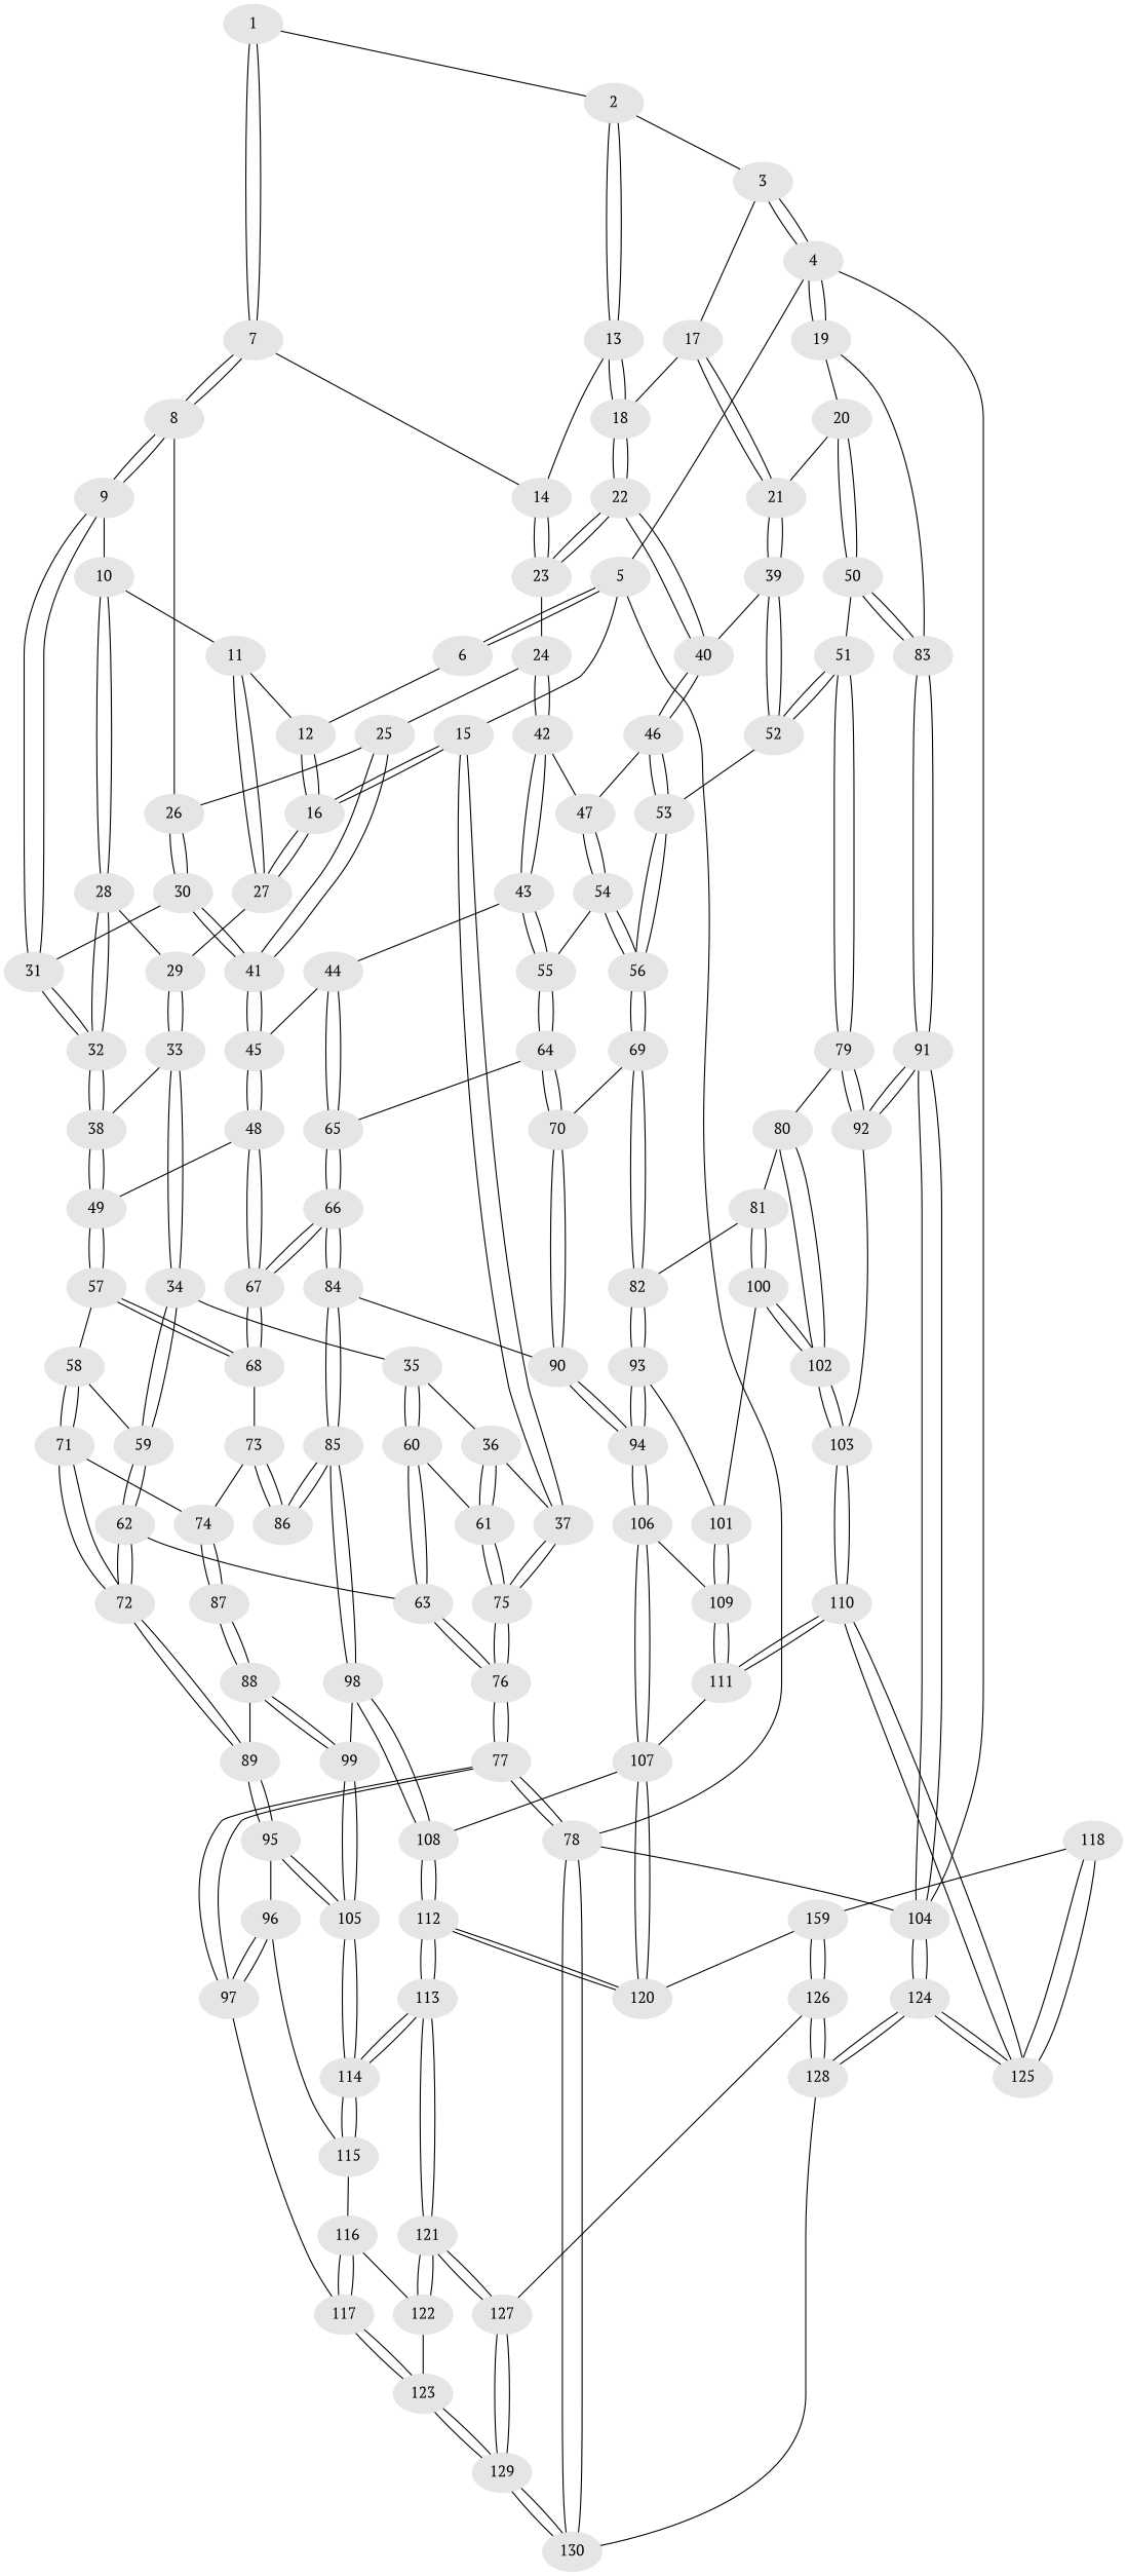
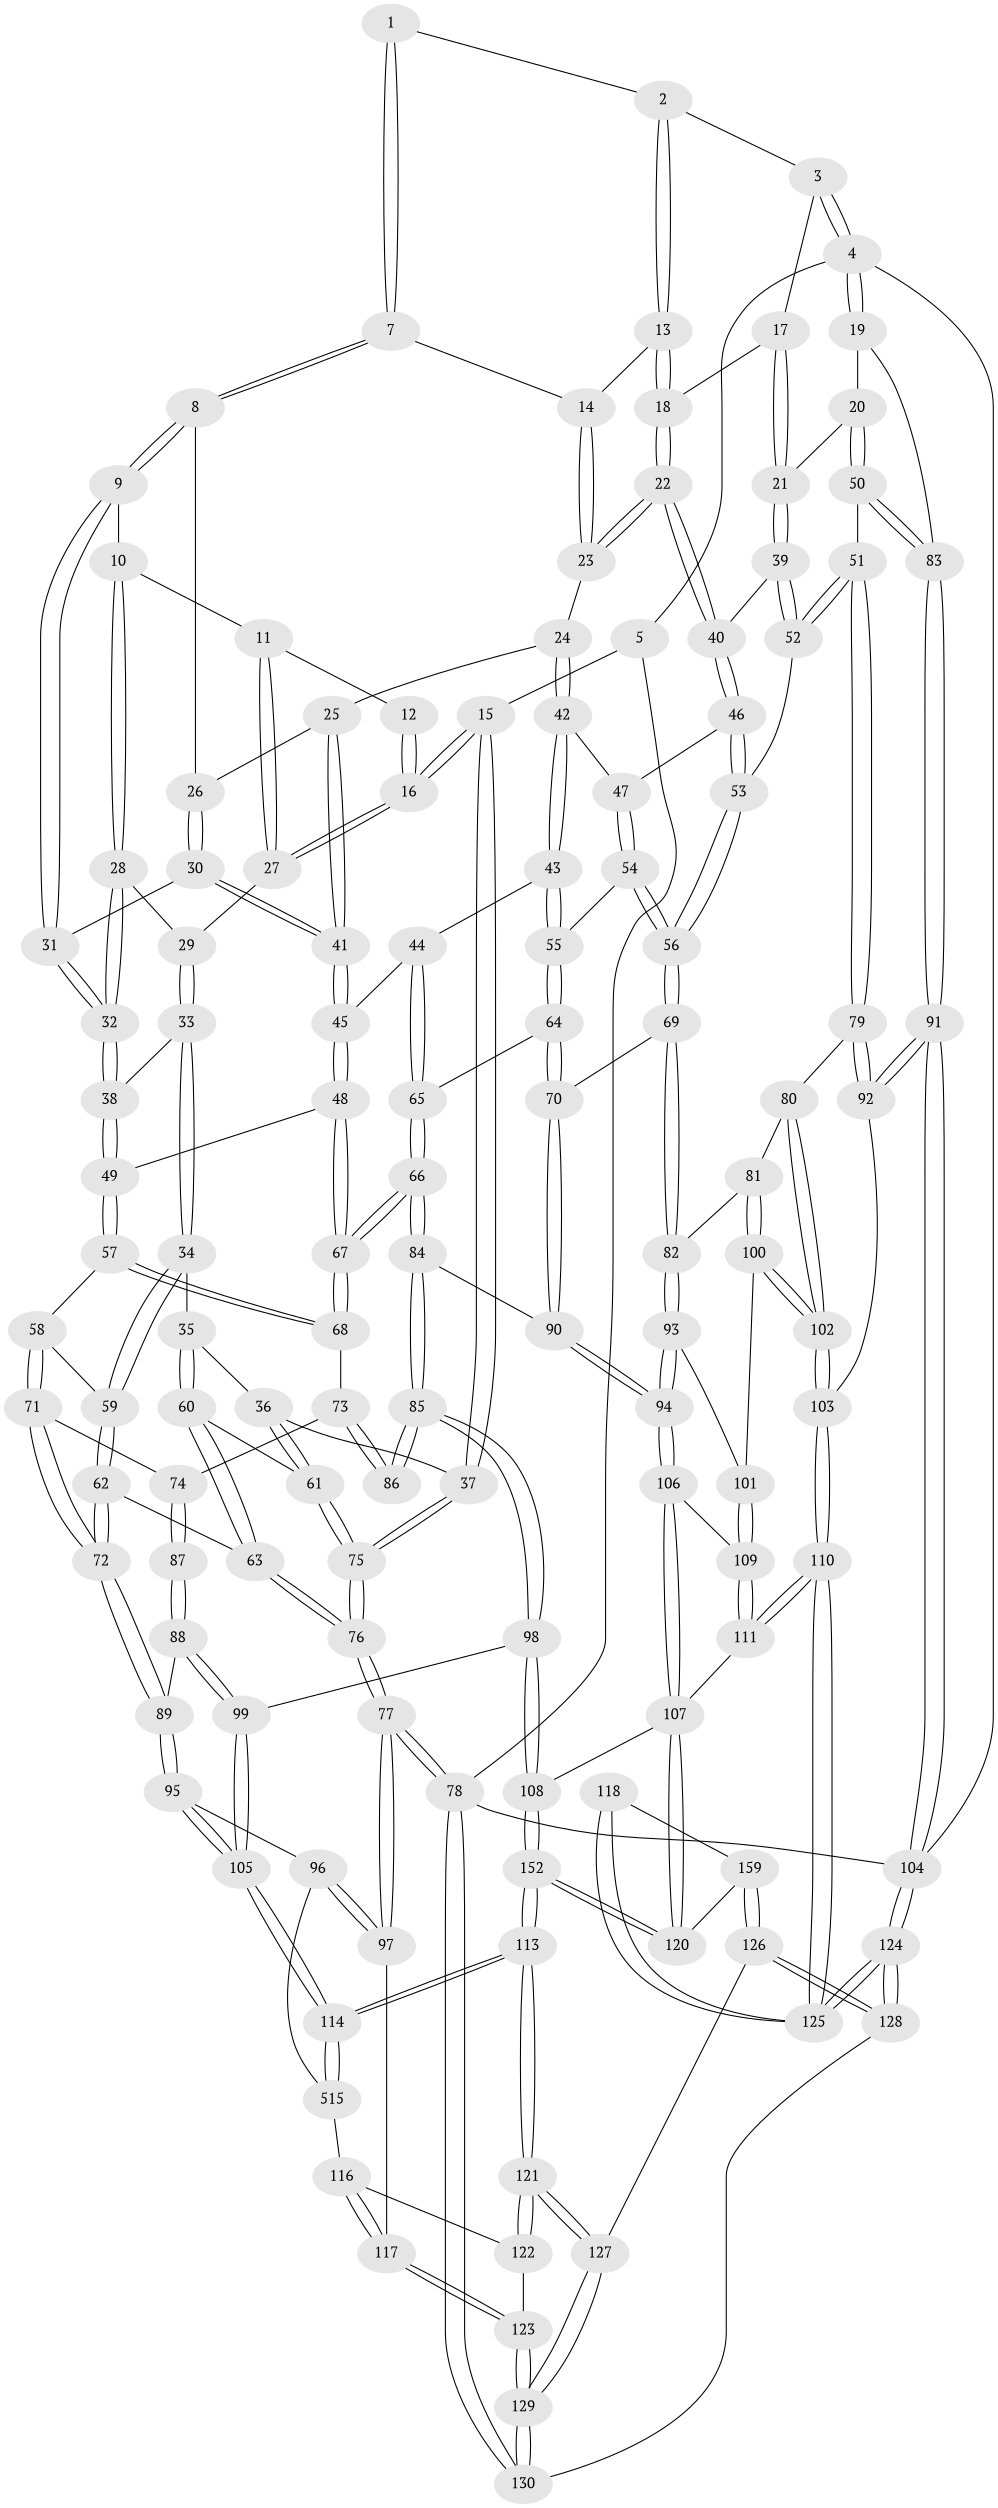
  graph {
    fontname="PT Serif"
    node [color=gray90 fontname="PT Serif" style=filled]
    edge [fontname="PT Serif"]
    1
    2
    7
    3
    13
    8
    14
    4
    17
    18
    5
    19
    104
    21
-   6
    15
    78
    20
    83
    124
    12
    16
    37
    130
    9
    26
    23
    10
    31
    30
    11
    28
    32
    27
    29
    22
    24
    75
    39
    40
    50
    91
    51
    52
    46
    25
    42
    41
    43
    47
    45
    33
    38
    34
    49
    35
    59
    36
    60
    62
    61
    63
    76
    57
    53
    48
    44
    55
    54
    65
    64
    66
    67
    56
    68
    58
    79
    80
    92
    69
    70
    82
    71
    73
    72
    74
    89
    77
    90
    84
    85
    86
    93
    94
    87
    95
    88
    97
    117
    81
    102
    103
    100
    101
    98
    99
    108
    105
    96
    106
    110
    109
    107
-   115
+   115 [label=515]
    114
    116
    123
-   112
+   112 [label=152]
    111
    125
    128
    120
    113
    118
    n125 [label=159]
    121
    122
    127
    129
    126
    1 -- 2
    1 -- 7
    1 -- 7
    2 -- 3
    2 -- 13
    2 -- 13
    7 -- 8
    7 -- 8
    7 -- 14
    3 -- 4
    3 -- 4
    3 -- 17
    13 -- 14
    13 -- 18
    13 -- 18
    8 -- 9
    8 -- 9
    8 -- 26
    14 -- 23
    14 -- 23
    4 -- 5
    4 -- 19
    4 -- 19
    4 -- 104
    17 -- 18
    17 -- 21
    17 -- 21
    18 -- 22
    18 -- 22
-   5 -- 6
-   5 -- 6
    5 -- 15
    5 -- 78
    19 -- 20
    19 -- 83
    104 -- 124
    104 -- 124
    21 -- 39
    21 -- 39
-   6 -- 12
    15 -- 16
    15 -- 16
    15 -- 37
    15 -- 37
    78 -- 104
    78 -- 130
    78 -- 130
    20 -- 21
    20 -- 50
    20 -- 50
    83 -- 91
    83 -- 91
    124 -- 125
    124 -- 125
    124 -- 128
    124 -- 128
    12 -- 16
    12 -- 16
    16 -- 27
    16 -- 27
    37 -- 75
    37 -- 75
    9 -- 10
    9 -- 31
    9 -- 31
    26 -- 30
    26 -- 30
    23 -- 24
    10 -- 11
    10 -- 28
    10 -- 28
    31 -- 32
    31 -- 32
    30 -- 31
    30 -- 41
    30 -- 41
    11 -- 12
    11 -- 27
    11 -- 27
    28 -- 32
    28 -- 32
    28 -- 29
    32 -- 38
    32 -- 38
    27 -- 29
    29 -- 33
    29 -- 33
    22 -- 23
    22 -- 23
    22 -- 40
    22 -- 40
    24 -- 25
    24 -- 42
    24 -- 42
    75 -- 76
    75 -- 76
    39 -- 40
    39 -- 52
    39 -- 52
    40 -- 46
    40 -- 46
    50 -- 83
    50 -- 83
    50 -- 51
    91 -- 104
    91 -- 104
    91 -- 92
    91 -- 92
    51 -- 52
    51 -- 52
    51 -- 79
    51 -- 79
    52 -- 53
    46 -- 47
    46 -- 53
    46 -- 53
    25 -- 26
    25 -- 41
    25 -- 41
    42 -- 43
    42 -- 43
    42 -- 47
    41 -- 45
    41 -- 45
    43 -- 44
    43 -- 55
    43 -- 55
    47 -- 54
    47 -- 54
    45 -- 48
    45 -- 48
    33 -- 38
    33 -- 34
    33 -- 34
    38 -- 49
    38 -- 49
    34 -- 35
    34 -- 59
    34 -- 59
    49 -- 57
    49 -- 57
    35 -- 36
    35 -- 60
    35 -- 60
    59 -- 62
    59 -- 62
    36 -- 37
    36 -- 61
    36 -- 61
    60 -- 61
    60 -- 63
    60 -- 63
    62 -- 63
    62 -- 72
    62 -- 72
    61 -- 75
    61 -- 75
    63 -- 76
    63 -- 76
    76 -- 77
    76 -- 77
    57 -- 68
    57 -- 68
    57 -- 58
    53 -- 56
    53 -- 56
    48 -- 49
    48 -- 67
    48 -- 67
    44 -- 45
    44 -- 65
    44 -- 65
    55 -- 64
    55 -- 64
    54 -- 55
    54 -- 56
    54 -- 56
    65 -- 66
    65 -- 66
    64 -- 65
    64 -- 70
    64 -- 70
    66 -- 67
    66 -- 67
    66 -- 84
    66 -- 84
    67 -- 68
    67 -- 68
    56 -- 69
    56 -- 69
    68 -- 73
    58 -- 59
    58 -- 71
    58 -- 71
    79 -- 80
    79 -- 92
    79 -- 92
    80 -- 81
    80 -- 102
    80 -- 102
    92 -- 103
    69 -- 70
    69 -- 82
    69 -- 82
    70 -- 90
    70 -- 90
    82 -- 93
    82 -- 93
    71 -- 72
    71 -- 72
    71 -- 74
    73 -- 74
    73 -- 86
    73 -- 86
    72 -- 89
    72 -- 89
    74 -- 87
    74 -- 87
    89 -- 95
    89 -- 95
    77 -- 78
    77 -- 78
    77 -- 97
    77 -- 97
    90 -- 94
    90 -- 94
    84 -- 90
    84 -- 85
    84 -- 85
    85 -- 86
    85 -- 86
    85 -- 98
    85 -- 98
    93 -- 94
    93 -- 94
    93 -- 101
    94 -- 106
    94 -- 106
    87 -- 88
    87 -- 88
    95 -- 105
    95 -- 105
    95 -- 96
    88 -- 89
    88 -- 99
    88 -- 99
    97 -- 117
    117 -- 123
    117 -- 123
    81 -- 82
    81 -- 100
    81 -- 100
    102 -- 103
    102 -- 103
    103 -- 110
    103 -- 110
    100 -- 102
    100 -- 102
    100 -- 101
    101 -- 109
    101 -- 109
    98 -- 99
    98 -- 108
    98 -- 108
    99 -- 105
    99 -- 105
    108 -- 112
    108 -- 112
    105 -- 114
    105 -- 114
    96 -- 97
    96 -- 97
    96 -- 115
    106 -- 109
    106 -- 107
    106 -- 107
    110 -- 111
    110 -- 111
    110 -- 125
    110 -- 125
    109 -- 111
    109 -- 111
    107 -- 108
    107 -- 120
    107 -- 120
    115 -- 116
    114 -- 115
    114 -- 115
    116 -- 117
    116 -- 117
    116 -- 122
    123 -- 129
    123 -- 129
    112 -- 120
    112 -- 120
    112 -- 113
    112 -- 113
    111 -- 107
    128 -- 130
    113 -- 114
    113 -- 114
    113 -- 121
    113 -- 121
    118 -- 125
    118 -- 125
    118 -- n125
    n125 -- 120
    n125 -- 126
    n125 -- 126
    121 -- 122
    121 -- 122
    121 -- 127
    121 -- 127
    122 -- 123
    127 -- 129
    127 -- 129
    129 -- 130
    129 -- 130
    126 -- 128
    126 -- 128
    126 -- 127
  }
